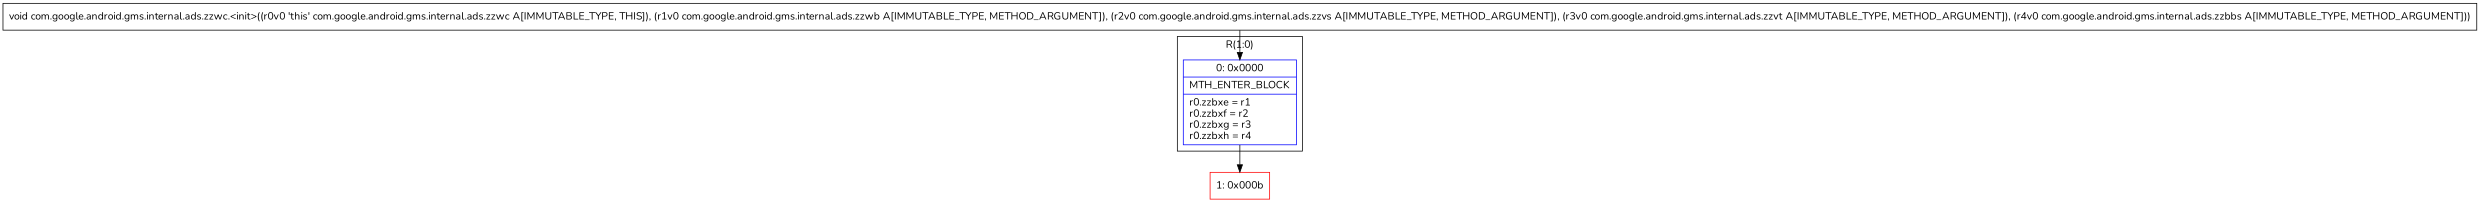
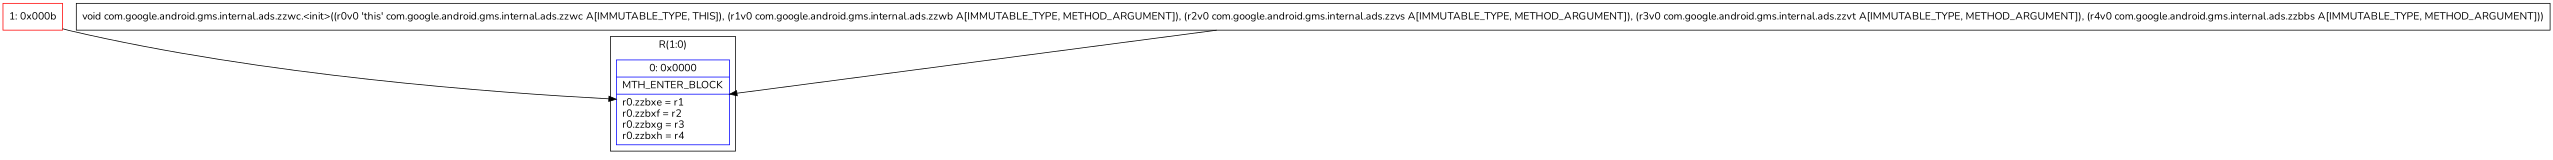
  digraph {
    fontname=Nunito
    node [shape=record fontname=Nunito]
    edge [fontname=Nunito]
    n1 [color=blue label="{0\:\ 0x0000|MTH_ENTER_BLOCK\l|r0.zzbxe = r1\lr0.zzbxf = r2\lr0.zzbxg = r3\lr0.zzbxh = r4\l}"]
    n2 [color=red label="{1\:\ 0x000b}"]
    n3 [label="{void com.google.android.gms.internal.ads.zzwc.\<init\>((r0v0 'this' com.google.android.gms.internal.ads.zzwc A[IMMUTABLE_TYPE, THIS]), (r1v0 com.google.android.gms.internal.ads.zzwb A[IMMUTABLE_TYPE, METHOD_ARGUMENT]), (r2v0 com.google.android.gms.internal.ads.zzvs A[IMMUTABLE_TYPE, METHOD_ARGUMENT]), (r3v0 com.google.android.gms.internal.ads.zzvt A[IMMUTABLE_TYPE, METHOD_ARGUMENT]), (r4v0 com.google.android.gms.internal.ads.zzbbs A[IMMUTABLE_TYPE, METHOD_ARGUMENT])) }"]
    subgraph cluster_1 {
      label="R(1:0)"
      n1
    }
-   n1 -> n2
+   n2 -> n1
    n3 -> n1
  }
